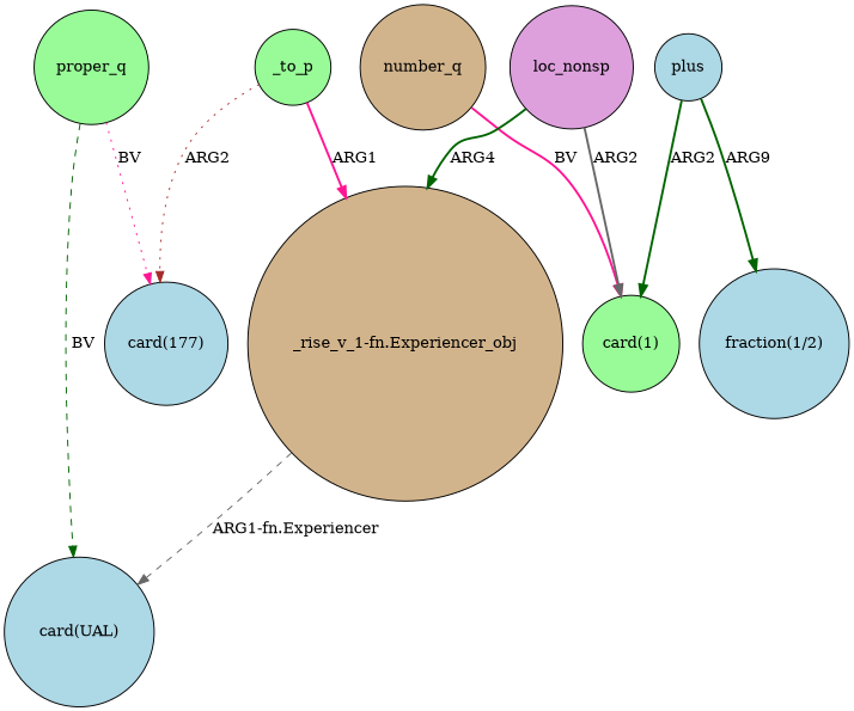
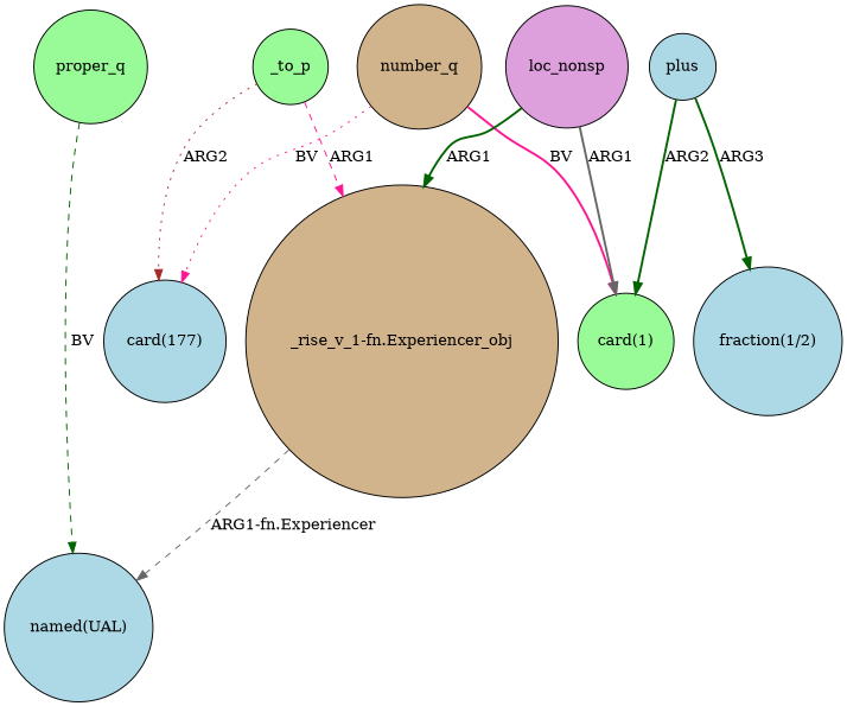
  digraph {
    node [fillcolor=lightblue shape=circle style=filled]
    edge [color=darkgreen style=bold]
    number_q [fillcolor=tan]
    "card(177)"
    "card(1)" [fillcolor=palegreen]
    _to_p [fillcolor=palegreen]
    "_rise_v_1-fn.Experiencer_obj" [fillcolor=tan]
-   "named(UAL)" [label="card(UAL)"]
+   "named(UAL)"
    loc_nonsp [fillcolor=plum]
    plus
    "fraction(1/2)"
    proper_q [fillcolor=palegreen]
-   proper_q -> "card(177)" [color=deeppink label=BV style=dotted]
+   number_q -> "card(177)" [color=deeppink label=BV style=dotted]
    number_q -> "card(1)" [color=deeppink label=BV]
    _to_p -> "card(177)" [color=brown label=ARG2 style=dotted]
-   _to_p -> "_rise_v_1-fn.Experiencer_obj" [color=deeppink label=ARG1]
+   _to_p -> "_rise_v_1-fn.Experiencer_obj" [color=deeppink label=ARG1 style=dashed]
    "_rise_v_1-fn.Experiencer_obj" -> "named(UAL)" [color=gray40 label="ARG1-fn.Experiencer" style=dashed]
-   loc_nonsp -> "card(1)" [color=gray40 label=ARG2]
-   loc_nonsp -> "_rise_v_1-fn.Experiencer_obj" [label=ARG4]
+   loc_nonsp -> "card(1)" [color=gray40 label=ARG1]
+   loc_nonsp -> "_rise_v_1-fn.Experiencer_obj" [label=ARG1]
    plus -> "card(1)" [label=ARG2]
-   plus -> "fraction(1/2)" [label=ARG9]
+   plus -> "fraction(1/2)" [label=ARG3]
    proper_q -> "named(UAL)" [label=BV style=dashed]
  }
